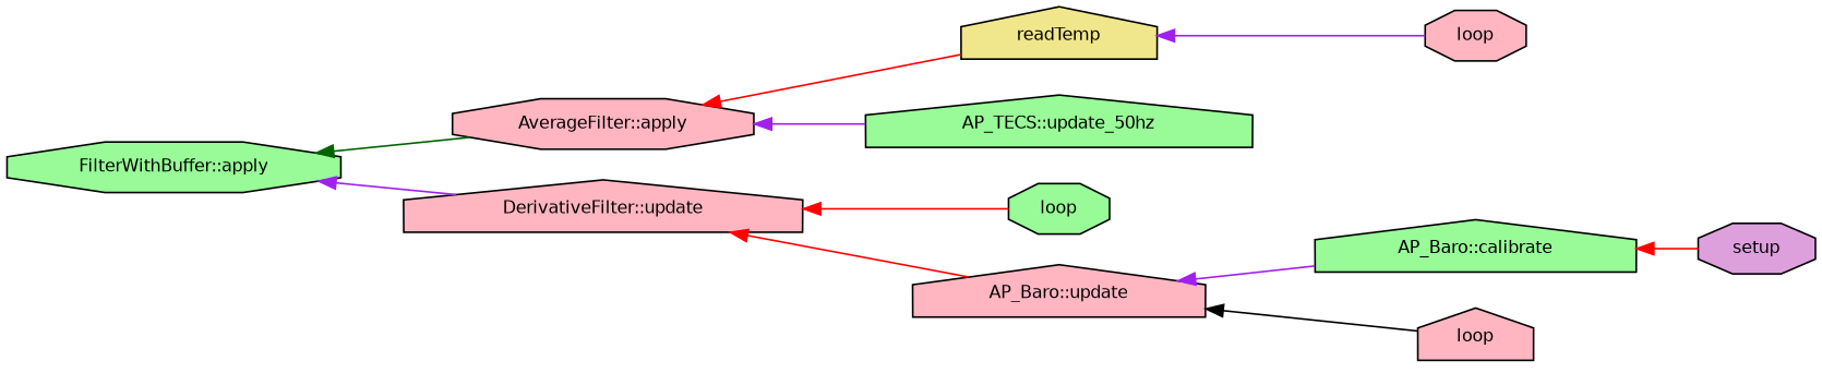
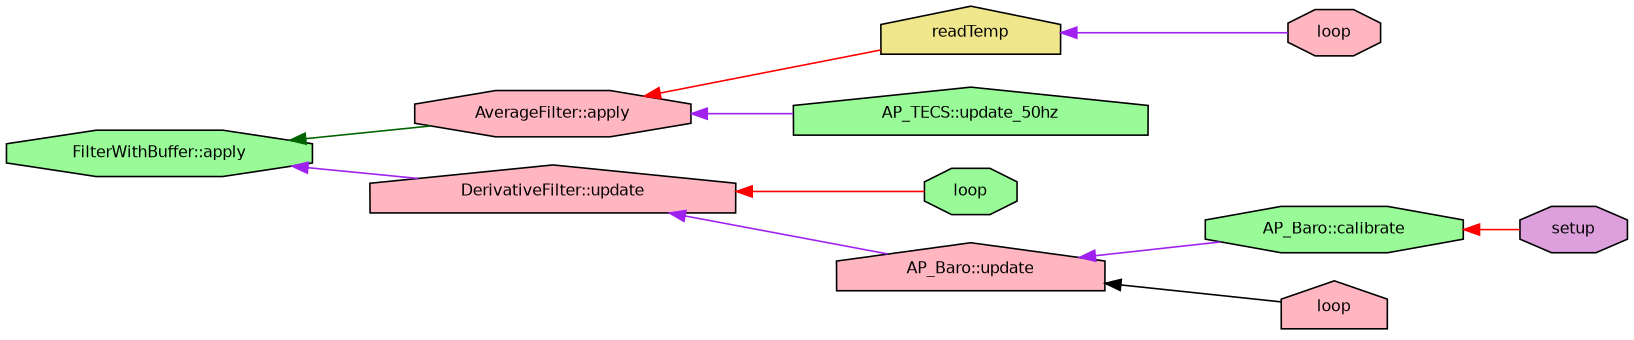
  digraph {
    rankdir=LR
    node [color=black fillcolor=lightpink fontname=Helvetica fontsize=10 shape=octagon style=filled]
    edge [color=purple dir=back fontname=Helvetica fontsize=10 labelfontname=Helvetica labelfontsize=10 style=solid]
    n1 [fillcolor=palegreen fontcolor=black height=0.2 label="FilterWithBuffer::apply" width=0.4]
    n2 [height=0.2 label="AverageFilter::apply" width=0.4]
    n3 [height=0.2 label="DerivativeFilter::update" shape=house width=0.4]
    n4 [fillcolor=khaki height=0.2 label=readTemp shape=house width=0.4]
    n5 [fillcolor=palegreen height=0.2 label="AP_TECS::update_50hz" shape=house width=0.4]
    n6 [fillcolor=palegreen height=0.2 label=loop width=0.4]
    n7 [height=0.2 label="AP_Baro::update" shape=house width=0.4]
    n8 [height=0.2 label=loop width=0.4]
-   n9 [fillcolor=palegreen height=0.2 label="AP_Baro::calibrate" shape=house width=0.4]
+   n9 [fillcolor=palegreen height=0.2 label="AP_Baro::calibrate" width=0.4]
    n10 [height=0.2 label=loop shape=house width=0.4]
    n11 [fillcolor=plum height=0.2 label=setup width=0.4]
    n1 -> n2 [color=darkgreen]
    n1 -> n3
    n2 -> n4 [color=red]
    n2 -> n5
    n3 -> n6 [color=red]
-   n3 -> n7 [color=red]
+   n3 -> n7
    n4 -> n8
    n7 -> n9
    n7 -> n10 [color=black]
    n9 -> n11 [color=red]
  }
